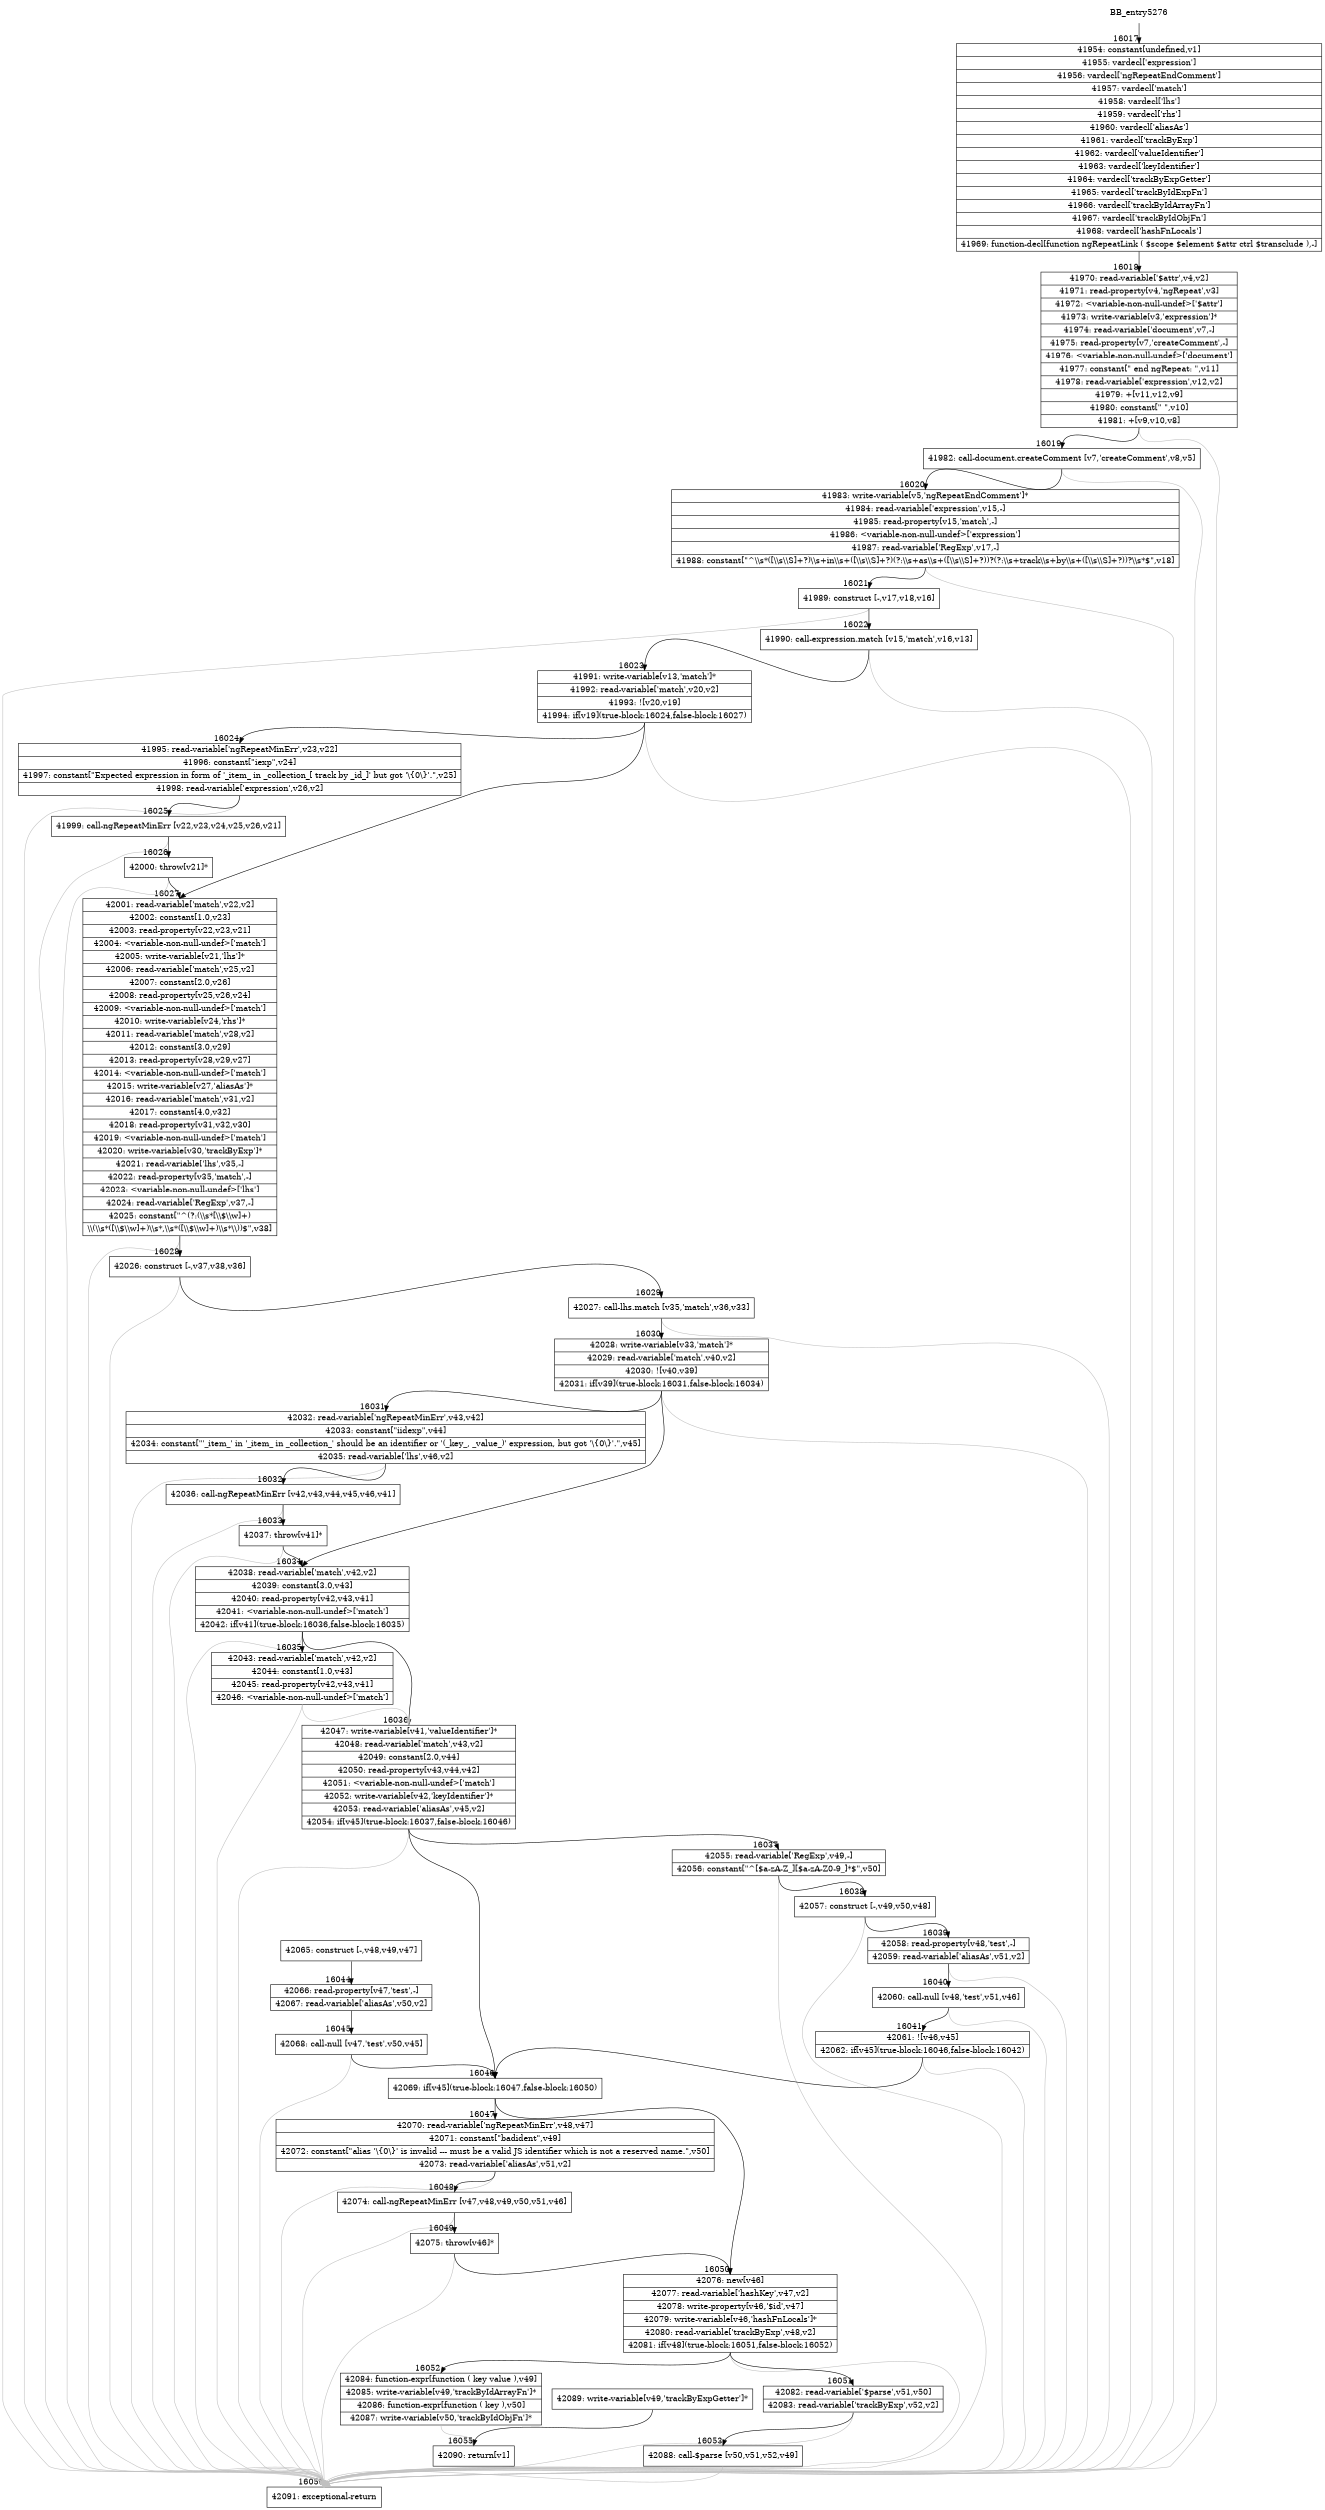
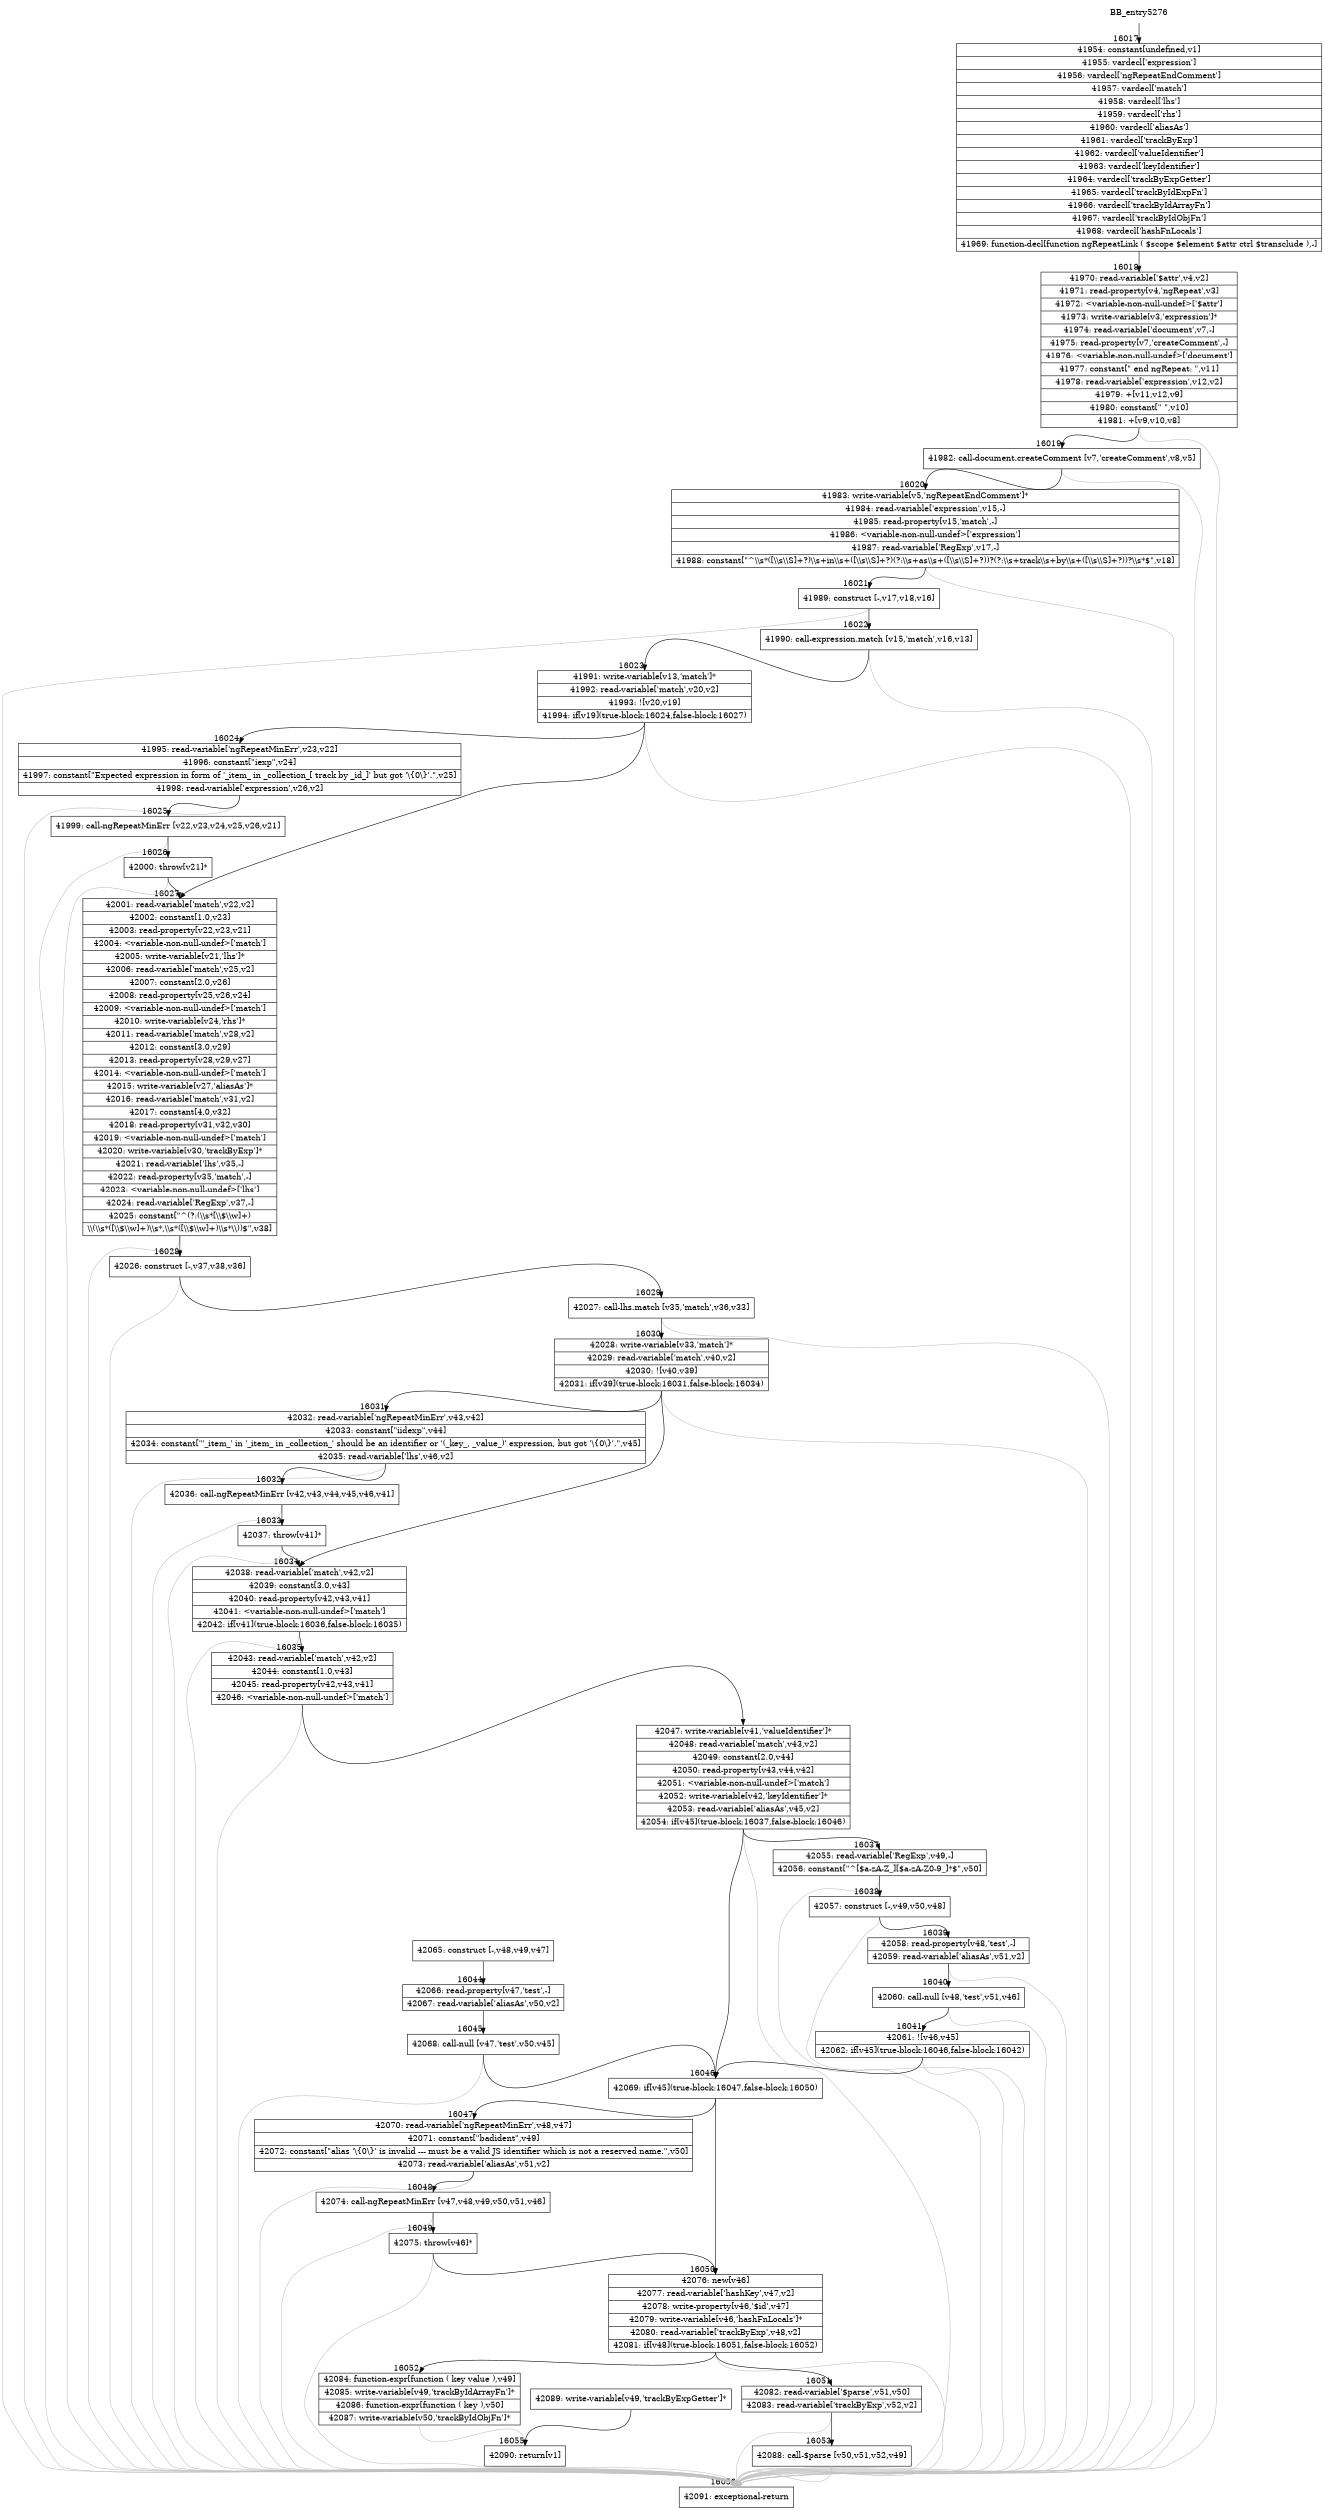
  digraph {
    fontname="DejaVu Serif"
    rankdir=TD
    node [fontname="DejaVu Serif" shape=record]
    edge [fontname="DejaVu Serif" headport=n tailport=s]
    n1 [label=BB_entry5276 shape=none]
    n2 [label="{41954: constant[undefined,v1]|41955: vardecl['expression']|41956: vardecl['ngRepeatEndComment']|41957: vardecl['match']|41958: vardecl['lhs']|41959: vardecl['rhs']|41960: vardecl['aliasAs']|41961: vardecl['trackByExp']|41962: vardecl['valueIdentifier']|41963: vardecl['keyIdentifier']|41964: vardecl['trackByExpGetter']|41965: vardecl['trackByIdExpFn']|41966: vardecl['trackByIdArrayFn']|41967: vardecl['trackByIdObjFn']|41968: vardecl['hashFnLocals']|41969: function-decl[function ngRepeatLink ( $scope $element $attr ctrl $transclude ),-]}"]
    n3 [label="{41970: read-variable['$attr',v4,v2]|41971: read-property[v4,'ngRepeat',v3]|41972: \<variable-non-null-undef\>['$attr']|41973: write-variable[v3,'expression']*|41974: read-variable['document',v7,-]|41975: read-property[v7,'createComment',-]|41976: \<variable-non-null-undef\>['document']|41977: constant[\" end ngRepeat: \",v11]|41978: read-variable['expression',v12,v2]|41979: +[v11,v12,v9]|41980: constant[\" \",v10]|41981: +[v9,v10,v8]}"]
    n4 [label="{41982: call-document.createComment [v7,'createComment',v8,v5]}"]
    n5 [label="{42091: exceptional-return}"]
    n6 [label="{41983: write-variable[v5,'ngRepeatEndComment']*|41984: read-variable['expression',v15,-]|41985: read-property[v15,'match',-]|41986: \<variable-non-null-undef\>['expression']|41987: read-variable['RegExp',v17,-]|41988: constant[\"^\\\\s*([\\\\s\\\\S]+?)\\\\s+in\\\\s+([\\\\s\\\\S]+?)(?:\\\\s+as\\\\s+([\\\\s\\\\S]+?))?(?:\\\\s+track\\\\s+by\\\\s+([\\\\s\\\\S]+?))?\\\\s*$\",v18]}"]
    n7 [label="{41989: construct [-,v17,v18,v16]}"]
    n8 [label="{41990: call-expression.match [v15,'match',v16,v13]}"]
    n9 [label="{41991: write-variable[v13,'match']*|41992: read-variable['match',v20,v2]|41993: ![v20,v19]|41994: if[v19](true-block:16024,false-block:16027)}"]
    n10 [label="{41995: read-variable['ngRepeatMinErr',v23,v22]|41996: constant[\"iexp\",v24]|41997: constant[\"Expected expression in form of '_item_ in _collection_[ track by _id_]' but got '\\\{0\\\}'.\",v25]|41998: read-variable['expression',v26,v2]}"]
    n11 [label="{42001: read-variable['match',v22,v2]|42002: constant[1.0,v23]|42003: read-property[v22,v23,v21]|42004: \<variable-non-null-undef\>['match']|42005: write-variable[v21,'lhs']*|42006: read-variable['match',v25,v2]|42007: constant[2.0,v26]|42008: read-property[v25,v26,v24]|42009: \<variable-non-null-undef\>['match']|42010: write-variable[v24,'rhs']*|42011: read-variable['match',v28,v2]|42012: constant[3.0,v29]|42013: read-property[v28,v29,v27]|42014: \<variable-non-null-undef\>['match']|42015: write-variable[v27,'aliasAs']*|42016: read-variable['match',v31,v2]|42017: constant[4.0,v32]|42018: read-property[v31,v32,v30]|42019: \<variable-non-null-undef\>['match']|42020: write-variable[v30,'trackByExp']*|42021: read-variable['lhs',v35,-]|42022: read-property[v35,'match',-]|42023: \<variable-non-null-undef\>['lhs']|42024: read-variable['RegExp',v37,-]|42025: constant[\"^(?:(\\\\s*[\\\\$\\\\w]+)|\\\\(\\\\s*([\\\\$\\\\w]+)\\\\s*,\\\\s*([\\\\$\\\\w]+)\\\\s*\\\\))$\",v38]}"]
    n12 [label="{41999: call-ngRepeatMinErr [v22,v23,v24,v25,v26,v21]}"]
    n13 [label="{42026: construct [-,v37,v38,v36]}"]
    n14 [label="{42000: throw[v21]*}"]
    n15 [label="{42027: call-lhs.match [v35,'match',v36,v33]}"]
    n16 [label="{42028: write-variable[v33,'match']*|42029: read-variable['match',v40,v2]|42030: ![v40,v39]|42031: if[v39](true-block:16031,false-block:16034)}"]
    n17 [label="{42032: read-variable['ngRepeatMinErr',v43,v42]|42033: constant[\"iidexp\",v44]|42034: constant[\"'_item_' in '_item_ in _collection_' should be an identifier or '(_key_, _value_)' expression, but got '\\\{0\\\}'.\",v45]|42035: read-variable['lhs',v46,v2]}"]
    n18 [label="{42038: read-variable['match',v42,v2]|42039: constant[3.0,v43]|42040: read-property[v42,v43,v41]|42041: \<variable-non-null-undef\>['match']|42042: if[v41](true-block:16036,false-block:16035)}"]
    n19 [label="{42036: call-ngRepeatMinErr [v42,v43,v44,v45,v46,v41]}"]
    n20 [label="{42047: write-variable[v41,'valueIdentifier']*|42048: read-variable['match',v43,v2]|42049: constant[2.0,v44]|42050: read-property[v43,v44,v42]|42051: \<variable-non-null-undef\>['match']|42052: write-variable[v42,'keyIdentifier']*|42053: read-variable['aliasAs',v45,v2]|42054: if[v45](true-block:16037,false-block:16046)}"]
    n21 [label="{42043: read-variable['match',v42,v2]|42044: constant[1.0,v43]|42045: read-property[v42,v43,v41]|42046: \<variable-non-null-undef\>['match']}"]
    n22 [label="{42037: throw[v41]*}"]
    n23 [label="{42069: if[v45](true-block:16047,false-block:16050)}"]
    n24 [label="{42055: read-variable['RegExp',v49,-]|42056: constant[\"^[$a-zA-Z_][$a-zA-Z0-9_]*$\",v50]}"]
    n25 [label="{42070: read-variable['ngRepeatMinErr',v48,v47]|42071: constant[\"badident\",v49]|42072: constant[\"alias '\\\{0\\\}' is invalid --- must be a valid JS identifier which is not a reserved name.\",v50]|42073: read-variable['aliasAs',v51,v2]}"]
    n26 [label="{42076: new[v46]|42077: read-variable['hashKey',v47,v2]|42078: write-property[v46,'$id',v47]|42079: write-variable[v46,'hashFnLocals']*|42080: read-variable['trackByExp',v48,v2]|42081: if[v48](true-block:16051,false-block:16052)}"]
    n27 [label="{42057: construct [-,v49,v50,v48]}"]
    n28 [label="{42074: call-ngRepeatMinErr [v47,v48,v49,v50,v51,v46]}"]
    n29 [label="{42082: read-variable['$parse',v51,v50]|42083: read-variable['trackByExp',v52,v2]}"]
    n30 [label="{42084: function-expr[function ( key value ),v49]|42085: write-variable[v49,'trackByIdArrayFn']*|42086: function-expr[function ( key ),v50]|42087: write-variable[v50,'trackByIdObjFn']*}"]
    n31 [label="{42058: read-property[v48,'test',-]|42059: read-variable['aliasAs',v51,v2]}"]
    n32 [label="{42060: call-null [v48,'test',v51,v46]}"]
    n33 [label="{42061: ![v46,v45]|42062: if[v45](true-block:16046,false-block:16042)}"]
    n34 [label="{42065: construct [-,v48,v49,v47]}"]
    n35 [label="{42066: read-property[v47,'test',-]|42067: read-variable['aliasAs',v50,v2]}"]
    n36 [label="{42068: call-null [v47,'test',v50,v45]}"]
    n37 [label="{42075: throw[v46]*}"]
    n38 [label="{42088: call-$parse [v50,v51,v52,v49]}"]
    n39 [label="{42090: return[v1]}"]
    n40 [label="{42089: write-variable[v49,'trackByExpGetter']*}"]
    n1 -> n2 [headlabel="    16017"]
    n2 -> n3 [headlabel="      16018"]
    n3 -> n4 [headlabel="      16019"]
    n3 -> n5 [color=gray headlabel="      16056"]
    n4 -> n5 [color=gray]
    n4 -> n6 [headlabel="      16020"]
    n6 -> n5 [color=gray]
    n6 -> n7 [headlabel="      16021"]
    n7 -> n5 [color=gray]
    n7 -> n8 [headlabel="      16022"]
    n8 -> n5 [color=gray]
    n8 -> n9 [headlabel="      16023"]
    n9 -> n5 [color=gray]
    n9 -> n10 [headlabel="      16024"]
    n9 -> n11 [headlabel="      16027"]
    n10 -> n5 [color=gray]
    n10 -> n12 [headlabel="      16025"]
    n11 -> n5 [color=gray]
    n11 -> n13 [headlabel="      16028"]
    n12 -> n5 [color=gray]
    n12 -> n14 [headlabel="      16026"]
    n13 -> n5 [color=gray]
    n13 -> n15 [headlabel="      16029"]
    n14 -> n5 [color=gray]
    n14 -> n11
    n15 -> n5 [color=gray]
    n15 -> n16 [headlabel="      16030"]
    n16 -> n5 [color=gray]
    n16 -> n17 [headlabel="      16031"]
    n16 -> n18 [headlabel="      16034"]
    n17 -> n5 [color=gray]
    n17 -> n19 [headlabel="      16032"]
    n18 -> n5 [color=gray]
-   n18 -> n20 [headlabel="      16036"]
    n18 -> n21 [headlabel="      16035"]
    n19 -> n5 [color=gray]
    n19 -> n22 [headlabel="      16033"]
    n20 -> n5 [color=gray]
    n20 -> n23 [headlabel="      16046"]
    n20 -> n24 [headlabel="      16037"]
    n21 -> n5 [color=gray]
-   n21 -> n20 [color=gray]
+   n21 -> n20
    n22 -> n5 [color=gray]
    n22 -> n18
    n23 -> n25 [headlabel="      16047"]
    n23 -> n26 [headlabel="      16050"]
    n24 -> n5 [color=gray]
    n24 -> n27 [headlabel="      16038"]
    n25 -> n5 [color=gray]
    n25 -> n28 [headlabel="      16048"]
    n26 -> n5 [color=gray]
    n26 -> n29 [headlabel="      16051"]
    n26 -> n30 [headlabel="      16052"]
    n27 -> n5 [color=gray]
    n27 -> n31 [headlabel="      16039"]
    n28 -> n5 [color=gray]
    n28 -> n37 [headlabel="      16049"]
    n29 -> n5 [color=gray]
    n29 -> n38 [headlabel="      16053"]
    n30 -> n39 [color=gray headlabel="      16055"]
    n31 -> n5 [color=gray]
    n31 -> n32 [headlabel="      16040"]
    n32 -> n5 [color=gray]
    n32 -> n33 [headlabel="      16041"]
    n33 -> n5 [color=gray]
    n33 -> n23
    n34 -> n35 [headlabel="      16044"]
    n35 -> n36 [headlabel="      16045"]
    n36 -> n5 [color=gray]
    n36 -> n23
    n37 -> n5 [color=gray]
    n37 -> n26
    n38 -> n5 [color=gray]
    n40 -> n39
  }
